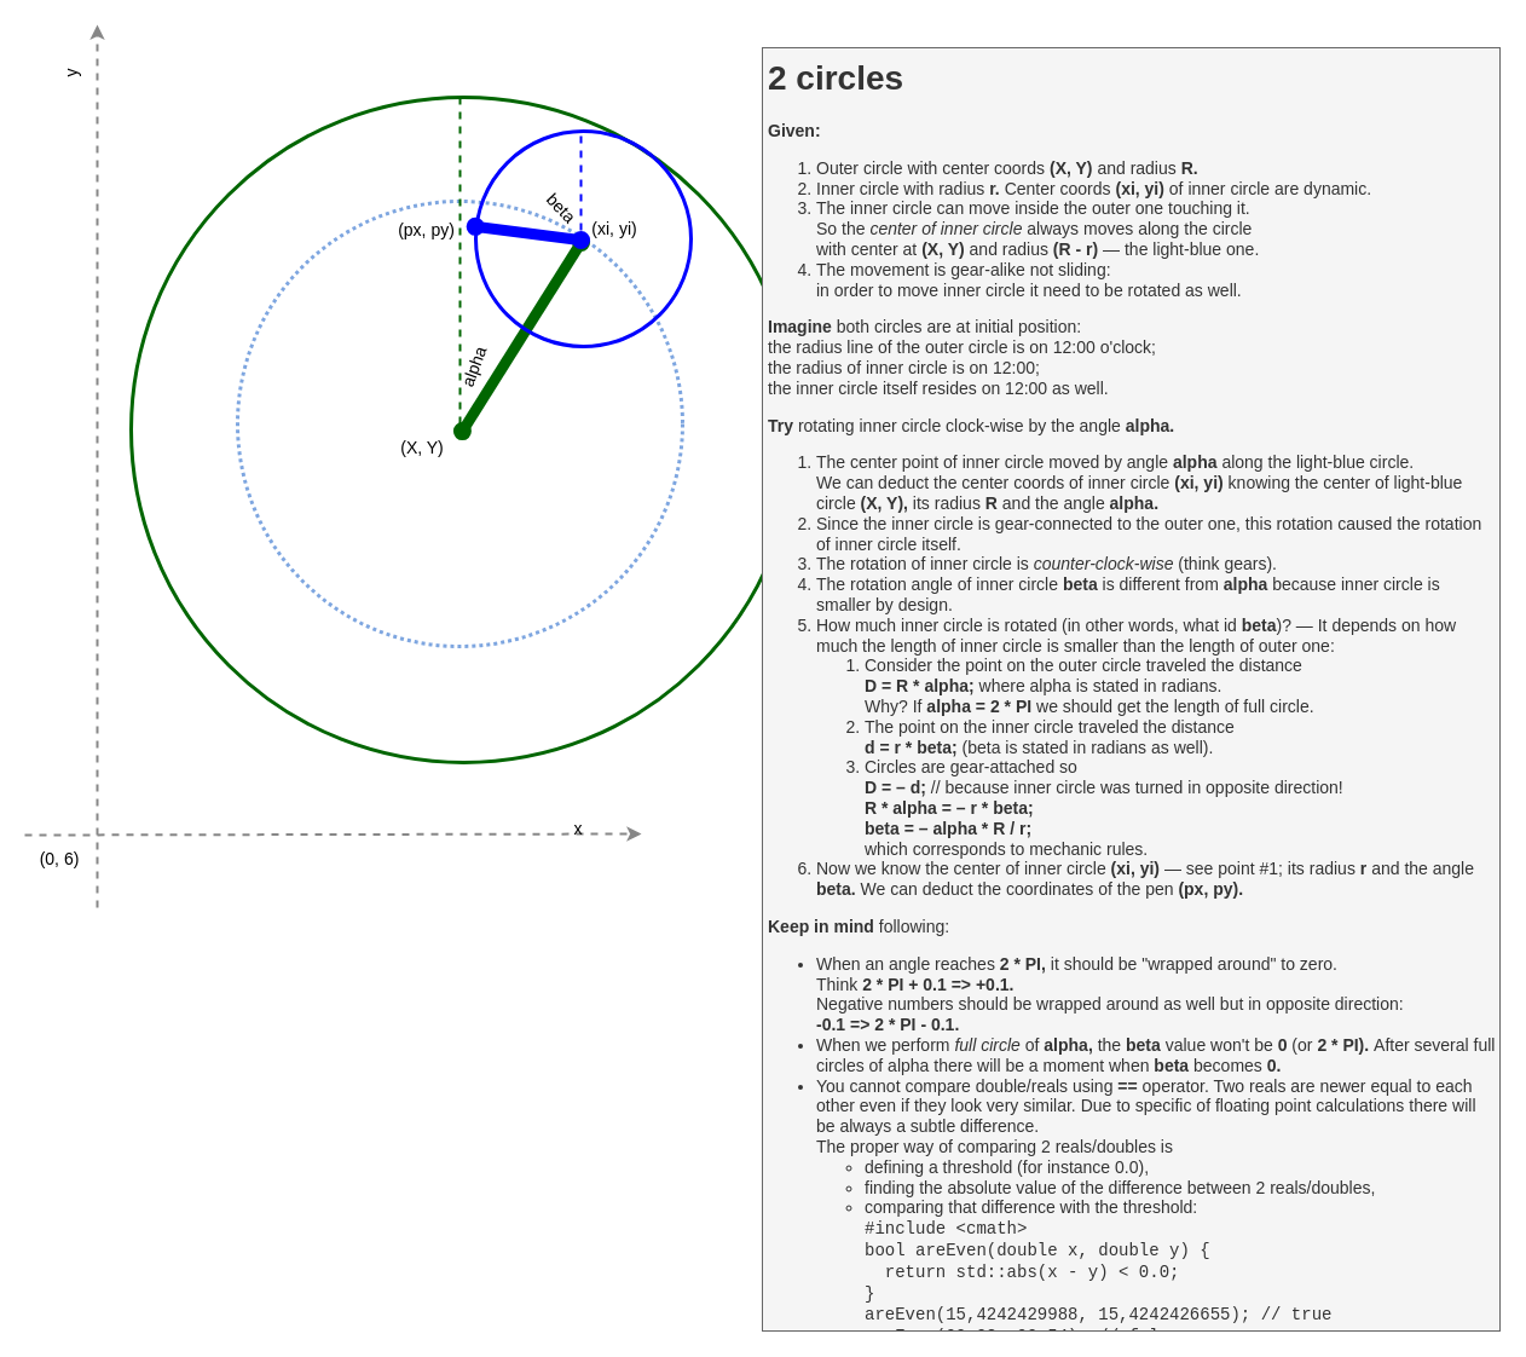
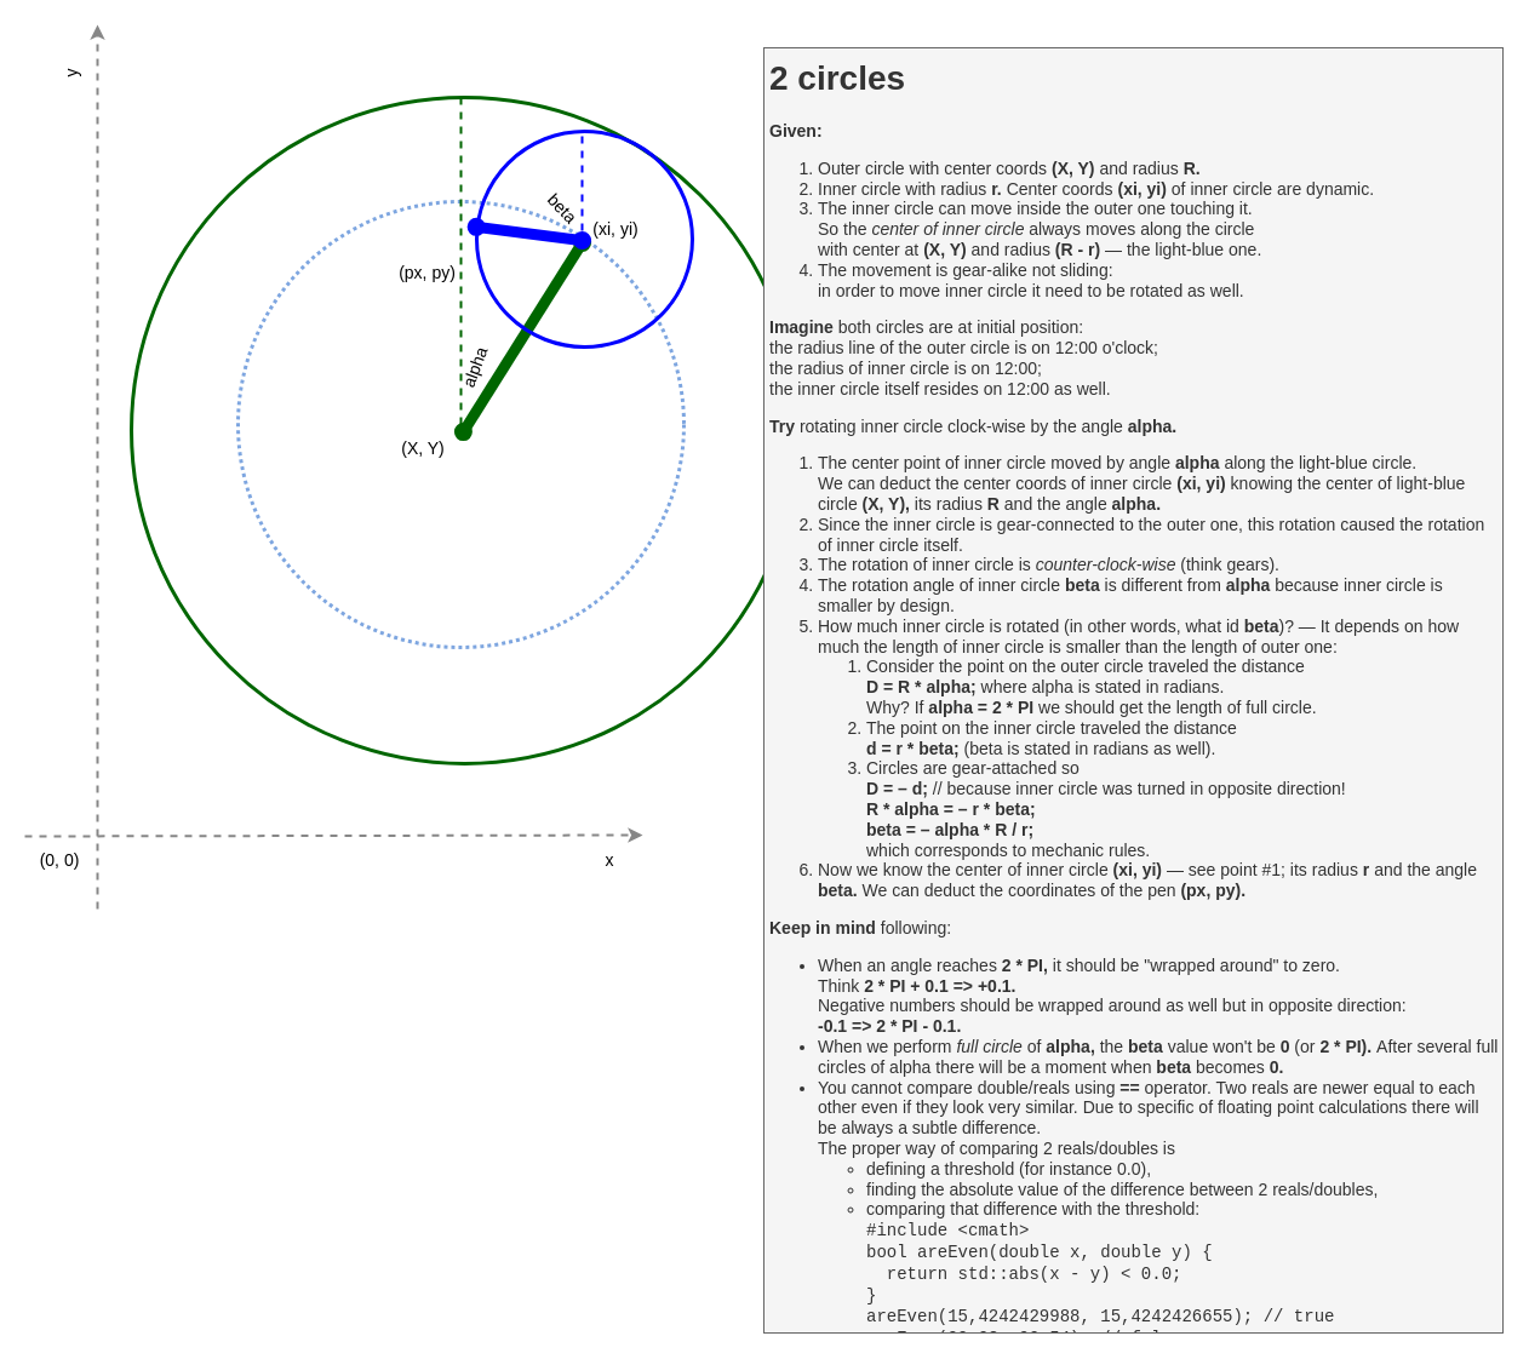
  <mxCell id="0" />
  <mxCell id="1" parent="0" />
  <mxCell id="2" value="" style="ellipse;whiteSpace=wrap;html=1;aspect=fixed;strokeColor=#7EA6E0;strokeWidth=3;fillColor=none;fontColor=#333333;dashed=1;dashPattern=1 1;" vertex="1" parent="1"><mxGeometry x="196" y="166" width="368" height="368" as="geometry" /></mxCell>
  <mxCell id="3" value="" style="ellipse;whiteSpace=wrap;html=1;aspect=fixed;strokeColor=#006600;strokeWidth=3;fillColor=none;" parent="1" vertex="1"><mxGeometry x="108" y="80" width="550" height="550" as="geometry" /></mxCell>
  <mxCell id="4" value="alpha" style="text;html=1;strokeColor=none;fillColor=none;align=center;verticalAlign=middle;whiteSpace=wrap;rounded=0;rotation=-70;fontSize=14;fontStyle=0" parent="1" vertex="1"><mxGeometry x="372" y="293" width="40" height="20" as="geometry" /></mxCell>
  <mxCell id="5" value="(X, Y)" style="text;html=1;strokeColor=none;fillColor=none;align=center;verticalAlign=middle;whiteSpace=wrap;rounded=0;fontStyle=0;fontSize=14;" parent="1" vertex="1"><mxGeometry x="320" y="360" width="58" height="20" as="geometry" /></mxCell>
  <mxCell id="6" value="" style="endArrow=none;dashed=1;html=1;strokeColor=#006600;strokeWidth=2;fontSize=17;" edge="1" parent="1"><mxGeometry width="50" height="50" relative="1" as="geometry"><mxPoint x="380" y="350" as="sourcePoint" /><mxPoint x="380" y="80" as="targetPoint" /></mxGeometry></mxCell>
  <mxCell id="7" value="" style="endArrow=oval;html=1;strokeColor=#006600;strokeWidth=9;exitX=0.498;exitY=0.502;exitDx=0;exitDy=0;exitPerimeter=0;startArrow=oval;startFill=1;endFill=1;entryX=0.489;entryY=0.517;entryDx=0;entryDy=0;entryPerimeter=0;" parent="1" source="3" edge="1" target="15"><mxGeometry width="50" height="50" relative="1" as="geometry"><mxPoint x="760" y="10" as="sourcePoint" /><mxPoint x="670" y="500" as="targetPoint" /></mxGeometry></mxCell>
  <mxCell id="8" value="&lt;h1&gt;2 circles&lt;/h1&gt;&lt;p&gt;&lt;b&gt;Given:&lt;/b&gt;&lt;/p&gt;&lt;p&gt;&lt;/p&gt;&lt;ol&gt;&lt;li&gt;Outer circle with center coords &lt;b&gt;(X, Y)&lt;/b&gt;&amp;nbsp;and&amp;nbsp;radius &lt;b&gt;R.&lt;/b&gt;&lt;/li&gt;&lt;li&gt;Inner circle with radius &lt;b&gt;r.&lt;/b&gt;&amp;nbsp;Center coords &lt;b&gt;(xi, yi)&lt;/b&gt;&amp;nbsp;of inner circle are dynamic.&lt;/li&gt;&lt;li&gt;The inner circle can move inside the outer one touching it.&lt;br&gt;So the &lt;i&gt;center of inner circle&lt;/i&gt;&amp;nbsp;always moves along the circle&lt;br&gt;with center at &lt;b&gt;(X, Y)&lt;/b&gt; and radius &lt;b&gt;(R - r)&lt;/b&gt;&amp;nbsp;— the light-blue one.&lt;/li&gt;&lt;li&gt;The movement is gear-alike not sliding:&lt;br&gt;in order to move inner circle it need to be rotated as well.&lt;/li&gt;&lt;/ol&gt;&lt;p&gt;&lt;/p&gt;&lt;p&gt;&lt;b&gt;Imagine&lt;/b&gt;&amp;nbsp;both circles are at initial position:&lt;br&gt;the radius line of the outer circle is on 12:00 o'clock;&lt;br&gt;the radius of inner circle is on 12:00;&lt;br&gt;the inner circle itself resides on 12:00 as well.&lt;/p&gt;&lt;p&gt;&lt;b&gt;Try&lt;/b&gt;&amp;nbsp;rotating inner circle clock-wise by the angle &lt;b&gt;alpha.&lt;/b&gt;&lt;/p&gt;&lt;p&gt;&lt;/p&gt;&lt;ol&gt;&lt;li&gt;The center point of inner circle moved by angle &lt;b&gt;alpha&lt;/b&gt;&amp;nbsp;along the light-blue circle.&lt;br&gt;We can deduct the center coords of inner circle &lt;b&gt;(xi, yi)&lt;/b&gt; knowing the center of light-blue circle &lt;b&gt;(X, Y),&lt;/b&gt;&amp;nbsp;its radius &lt;b&gt;R&lt;/b&gt;&amp;nbsp;and the angle &lt;b&gt;alpha.&lt;/b&gt;&lt;/li&gt;&lt;li&gt;Since the inner circle is gear-connected to the outer one, this rotation caused the rotation of inner circle itself.&lt;/li&gt;&lt;li&gt;The rotation of inner circle is &lt;i&gt;counter-clock-wise&lt;/i&gt; (think gears).&lt;/li&gt;&lt;li&gt;The rotation angle of inner circle &lt;b&gt;beta&lt;/b&gt;&amp;nbsp;is different from &lt;b&gt;alpha&lt;/b&gt;&amp;nbsp;because inner circle is smaller by design.&lt;/li&gt;&lt;li&gt;How much inner circle is rotated (in other words, what id &lt;b&gt;beta&lt;/b&gt;)? — It depends on how much the length of inner circle is smaller than the length of outer one:&lt;/li&gt;&lt;ol&gt;&lt;li&gt;Consider the point on the outer circle traveled the distance&lt;br&gt;&lt;b&gt;D = R&amp;nbsp;* alpha;&lt;/b&gt;&amp;nbsp;where alpha is stated in radians.&lt;br&gt;Why? If &lt;b&gt;alpha = 2 * PI&lt;/b&gt;&amp;nbsp;we should get the length of full circle.&lt;/li&gt;&lt;li&gt;The point on the inner circle traveled the distance&lt;br&gt;&lt;b&gt;d = r * beta;&amp;nbsp;&lt;/b&gt;(beta is stated in radians as well).&lt;/li&gt;&lt;li&gt;Circles are gear-attached so&lt;br&gt;&lt;b&gt;D = – d;&lt;/b&gt;&amp;nbsp;// because inner circle was turned in opposite direction!&lt;br&gt;&lt;b&gt;R * alpha = – r * beta;&lt;/b&gt;&lt;br&gt;&lt;b&gt;beta = – alpha * R / r;&lt;/b&gt;&lt;br&gt;which corresponds to mechanic rules.&lt;/li&gt;&lt;/ol&gt;&lt;li&gt;Now we know the center of inner circle &lt;b&gt;(xi, yi)&lt;/b&gt; — see point #1; its radius &lt;b&gt;r&lt;/b&gt; and the angle &lt;b&gt;beta.&lt;/b&gt;&amp;nbsp;We can deduct the coordinates of the pen &lt;b&gt;(px, py).&lt;/b&gt;&lt;/li&gt;&lt;/ol&gt;&lt;div&gt;&lt;b&gt;Keep in mind&lt;/b&gt; following:&lt;/div&gt;&lt;div&gt;&lt;ul&gt;&lt;li&gt;When an angle reaches &lt;b&gt;2 * PI,&lt;/b&gt; it should be &quot;wrapped around&quot; to zero.&lt;br&gt;Think &lt;b&gt;2 * PI + 0.1 =&amp;gt; +0.1.&lt;br&gt;&lt;/b&gt;Negative numbers should be wrapped around as well but in opposite direction:&lt;br&gt;&lt;b&gt;-0.1 =&amp;gt; 2 * PI - 0.1.&lt;/b&gt;&lt;/li&gt;&lt;li&gt;When we perform &lt;i&gt;full circle&lt;/i&gt;&amp;nbsp;of &lt;b&gt;alpha,&lt;/b&gt;&amp;nbsp;the &lt;b&gt;beta&lt;/b&gt; value won't be &lt;b&gt;0&lt;/b&gt;&amp;nbsp;(or &lt;b&gt;2 * PI).&lt;/b&gt;&amp;nbsp;After several full circles of alpha there will be a moment when &lt;b&gt;beta&lt;/b&gt;&amp;nbsp;becomes&lt;b&gt; 0.&lt;/b&gt;&lt;/li&gt;&lt;li&gt;You cannot compare double/reals using &lt;b&gt;==&lt;/b&gt;&amp;nbsp;operator. Two reals are newer equal to each other even if they look very similar. Due to specific of floating point calculations there will be always a subtle difference.&lt;br&gt;The proper way of comparing 2 reals/doubles is&lt;/li&gt;&lt;ul&gt;&lt;li&gt;defining a threshold (for instance 0.0),&lt;/li&gt;&lt;li&gt;finding the absolute value of the difference between 2 reals/doubles,&lt;/li&gt;&lt;li&gt;comparing that difference with the threshold:&lt;br&gt;&lt;font face=&quot;Courier New&quot;&gt;#include &amp;lt;cmath&amp;gt;&lt;br&gt;bool areEven(double x, double y) {&lt;br&gt;&amp;nbsp; return std::abs(x - y) &amp;lt; 0.0;&lt;br&gt;}&lt;br&gt;areEven(15,4242429988, 15,4242426655); // true&lt;br&gt;areEven(99,98, 99,54); // false&lt;/font&gt;&lt;/li&gt;&lt;/ul&gt;&lt;/ul&gt;&lt;div&gt;&lt;br&gt;&lt;/div&gt;&lt;/div&gt;" style="text;html=1;strokeColor=#666666;fillColor=#f5f5f5;spacing=5;spacingTop=-20;whiteSpace=wrap;overflow=hidden;rounded=0;fontSize=14;fontColor=#333333;" vertex="1" parent="1"><mxGeometry x="630" y="39" width="610" height="1061" as="geometry" /></mxCell>
  <mxCell id="9" value="" style="group" vertex="1" connectable="0" parent="1"><mxGeometry x="20" y="20" width="388" height="730" as="geometry" /></mxCell>
  <mxCell id="10" value="" style="endArrow=classic;dashed=1;html=1;strokeColor=#878787;strokeWidth=2;fontSize=17;endFill=1;" parent="9" edge="1"><mxGeometry width="50" height="50" relative="1" as="geometry"><mxPoint x="60" y="730" as="sourcePoint" /><mxPoint x="60" as="targetPoint" /></mxGeometry></mxCell>
  <mxCell id="11" value="" style="endArrow=classic;dashed=1;html=1;strokeColor=#878787;strokeWidth=2;fontSize=17;endFill=1;" parent="9" edge="1"><mxGeometry width="50" height="50" relative="1" as="geometry"><mxPoint y="670" as="sourcePoint" /><mxPoint x="510" y="669" as="targetPoint" /></mxGeometry></mxCell>
- <mxCell id="12" value="(0, 6)" style="text;html=1;strokeColor=none;fillColor=none;align=center;verticalAlign=middle;whiteSpace=wrap;rounded=0;fontStyle=0;fontSize=14;" vertex="1" parent="9"><mxGeometry y="680" width="58" height="20" as="geometry" /></mxCell>
+ <mxCell id="12" value="(0, 0)" style="text;html=1;strokeColor=none;fillColor=none;align=center;verticalAlign=middle;whiteSpace=wrap;rounded=0;fontStyle=0;fontSize=14;" vertex="1" parent="9"><mxGeometry y="680" width="58" height="20" as="geometry" /></mxCell>
  <mxCell id="13" value="y" style="text;html=1;strokeColor=none;fillColor=none;align=center;verticalAlign=middle;whiteSpace=wrap;rounded=0;fontStyle=0;fontSize=14;rotation=-90;" vertex="1" parent="9"><mxGeometry x="10" y="30" width="58" height="20" as="geometry" /></mxCell>
- <mxCell id="14" value="x" style="text;html=1;strokeColor=none;fillColor=none;align=center;verticalAlign=middle;whiteSpace=wrap;rounded=0;fontStyle=0;fontSize=14;" vertex="1" parent="1"><mxGeometry x="449" y="675" width="58" height="20" as="geometry" /></mxCell>
+ <mxCell id="14" value="x" style="text;html=1;strokeColor=none;fillColor=none;align=center;verticalAlign=middle;whiteSpace=wrap;rounded=0;fontStyle=0;fontSize=14;" vertex="1" parent="1"><mxGeometry x="474" y="700" width="58" height="20" as="geometry" /></mxCell>
  <mxCell id="15" value="" style="ellipse;whiteSpace=wrap;html=1;aspect=fixed;fillColor=none;fontSize=14;strokeColor=#0000FF;strokeWidth=3;" vertex="1" parent="1"><mxGeometry x="393" y="108" width="178" height="178" as="geometry" /></mxCell>
  <mxCell id="16" value="(xi, yi)" style="text;html=1;strokeColor=none;fillColor=none;align=center;verticalAlign=middle;whiteSpace=wrap;rounded=0;fontStyle=0;fontSize=14;" vertex="1" parent="1"><mxGeometry x="479" y="179" width="58" height="20" as="geometry" /></mxCell>
  <mxCell id="17" value="" style="endArrow=none;dashed=1;html=1;strokeColor=#0000FF;strokeWidth=2;fontSize=17;" edge="1" parent="1"><mxGeometry width="50" height="50" relative="1" as="geometry"><mxPoint x="480" y="190" as="sourcePoint" /><mxPoint x="480" y="108" as="targetPoint" /></mxGeometry></mxCell>
  <mxCell id="18" value="" style="endArrow=oval;html=1;strokeColor=#0000FF;strokeWidth=9;exitX=-0.002;exitY=0.443;exitDx=0;exitDy=0;exitPerimeter=0;startArrow=oval;startFill=1;endFill=1;entryX=0.489;entryY=0.506;entryDx=0;entryDy=0;entryPerimeter=0;" edge="1" parent="1" source="15" target="15"><mxGeometry width="50" height="50" relative="1" as="geometry"><mxPoint x="379.8" y="369.95" as="sourcePoint" /><mxPoint x="490.042" y="210.026" as="targetPoint" /></mxGeometry></mxCell>
  <mxCell id="19" value="beta" style="text;html=1;strokeColor=none;fillColor=none;align=center;verticalAlign=middle;whiteSpace=wrap;rounded=0;rotation=46.5;fontSize=14;fontStyle=0" vertex="1" parent="1"><mxGeometry x="444" y="162" width="40" height="20" as="geometry" /></mxCell>
- <mxCell id="20" value="(px, py)" style="text;html=1;strokeColor=none;fillColor=none;align=center;verticalAlign=middle;whiteSpace=wrap;rounded=0;fontStyle=0;fontSize=14;" vertex="1" parent="1"><mxGeometry x="320" y="180" width="65" height="20" as="geometry" /></mxCell>
+ <mxCell id="20" value="(px, py)" style="text;html=1;strokeColor=none;fillColor=none;align=center;verticalAlign=middle;whiteSpace=wrap;rounded=0;fontStyle=0;fontSize=14;" vertex="1" parent="1"><mxGeometry x="320" y="215" width="65" height="20" as="geometry" /></mxCell>
